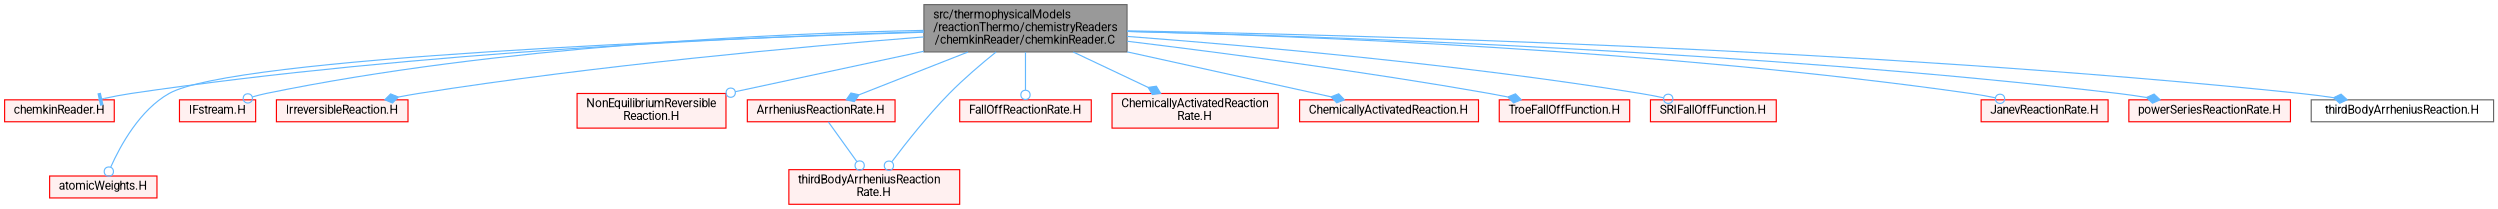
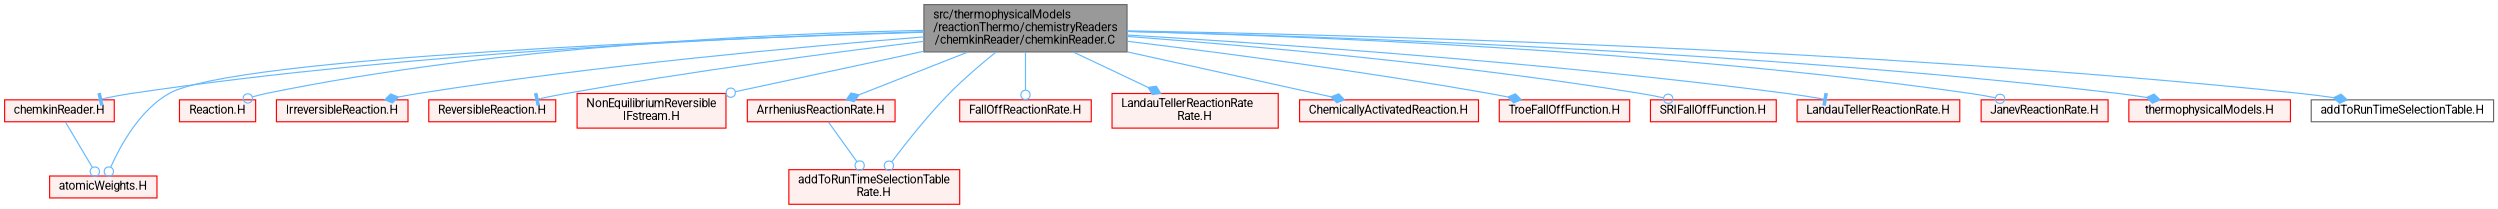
  digraph {
    fontname=Roboto
    node [color=red fillcolor="#FFF0F0" fontname=Roboto fontsize=10 shape=box style=filled]
    edge [arrowhead=odot color=steelblue1 fontname=Roboto fontsize=10 labelfontname=Helvetica labelfontsize=10 style=solid]
    n1 [color=gray40 fillcolor=grey60 fontcolor=black height=0.2 label="src/thermophysicalModels\l/reactionThermo/chemistryReaders\l/chemkinReader/chemkinReader.C" width=0.4]
    n2 [height=0.2 label="chemkinReader.H" width=0.4]
    n3 [height=0.2 label="atomicWeights.H" width=0.4]
-   n4 [height=0.2 label="IFstream.H" width=0.4]
+   n4 [height=0.2 label="Reaction.H" width=0.4]
    n5 [height=0.2 label="IrreversibleReaction.H" width=0.4]
-   n7 [height=0.2 label="NonEquilibriumReversible\lReaction.H" width=0.4]
+   n6 [height=0.2 label="ReversibleReaction.H" width=0.4]
+   n7 [height=0.2 label="NonEquilibriumReversible\lIFstream.H" width=0.4]
    n8 [height=0.2 label="ArrheniusReactionRate.H" width=0.4]
-   n9 [height=0.2 label="thirdBodyArrheniusReaction\lRate.H" width=0.4]
+   n9 [height=0.2 label="addToRunTimeSelectionTable\lRate.H" width=0.4]
    n10 [height=0.2 label="FallOffReactionRate.H" width=0.4]
-   n11 [height=0.2 label="ChemicallyActivatedReaction\lRate.H" width=0.4]
+   n11 [height=0.2 label="LandauTellerReactionRate\lRate.H" width=0.4]
    n12 [height=0.2 label="ChemicallyActivatedReaction.H" width=0.4]
    n13 [height=0.2 label="TroeFallOffFunction.H" width=0.4]
    n14 [height=0.2 label="SRIFallOffFunction.H" width=0.4]
+   n15 [height=0.2 label="LandauTellerReactionRate.H" width=0.4]
    n16 [height=0.2 label="JanevReactionRate.H" width=0.4]
-   n17 [height=0.2 label="powerSeriesReactionRate.H" width=0.4]
-   n18 [color=grey40 fillcolor=white height=0.2 label="thirdBodyArrheniusReaction.H" width=0.4]
+   n17 [height=0.2 label="thermophysicalModels.H" width=0.4]
+   n18 [color=grey40 fillcolor=white height=0.2 label="addToRunTimeSelectionTable.H" width=0.4]
    n1 -> n2 [arrowhead=tee]
    n1 -> n3
    n1 -> n4
    n1 -> n5 [arrowhead=diamond]
+   n1 -> n6 [arrowhead=tee]
    n1 -> n7
    n1 -> n8 [arrowhead=diamond]
    n1 -> n9
    n1 -> n10
    n1 -> n11 [arrowhead=diamond]
    n1 -> n12 [arrowhead=diamond]
    n1 -> n13 [arrowhead=diamond]
    n1 -> n14
+   n1 -> n15 [arrowhead=tee]
    n1 -> n16
    n1 -> n17 [arrowhead=diamond]
    n1 -> n18 [arrowhead=diamond]
+   n2 -> n3
    n8 -> n9
  }
